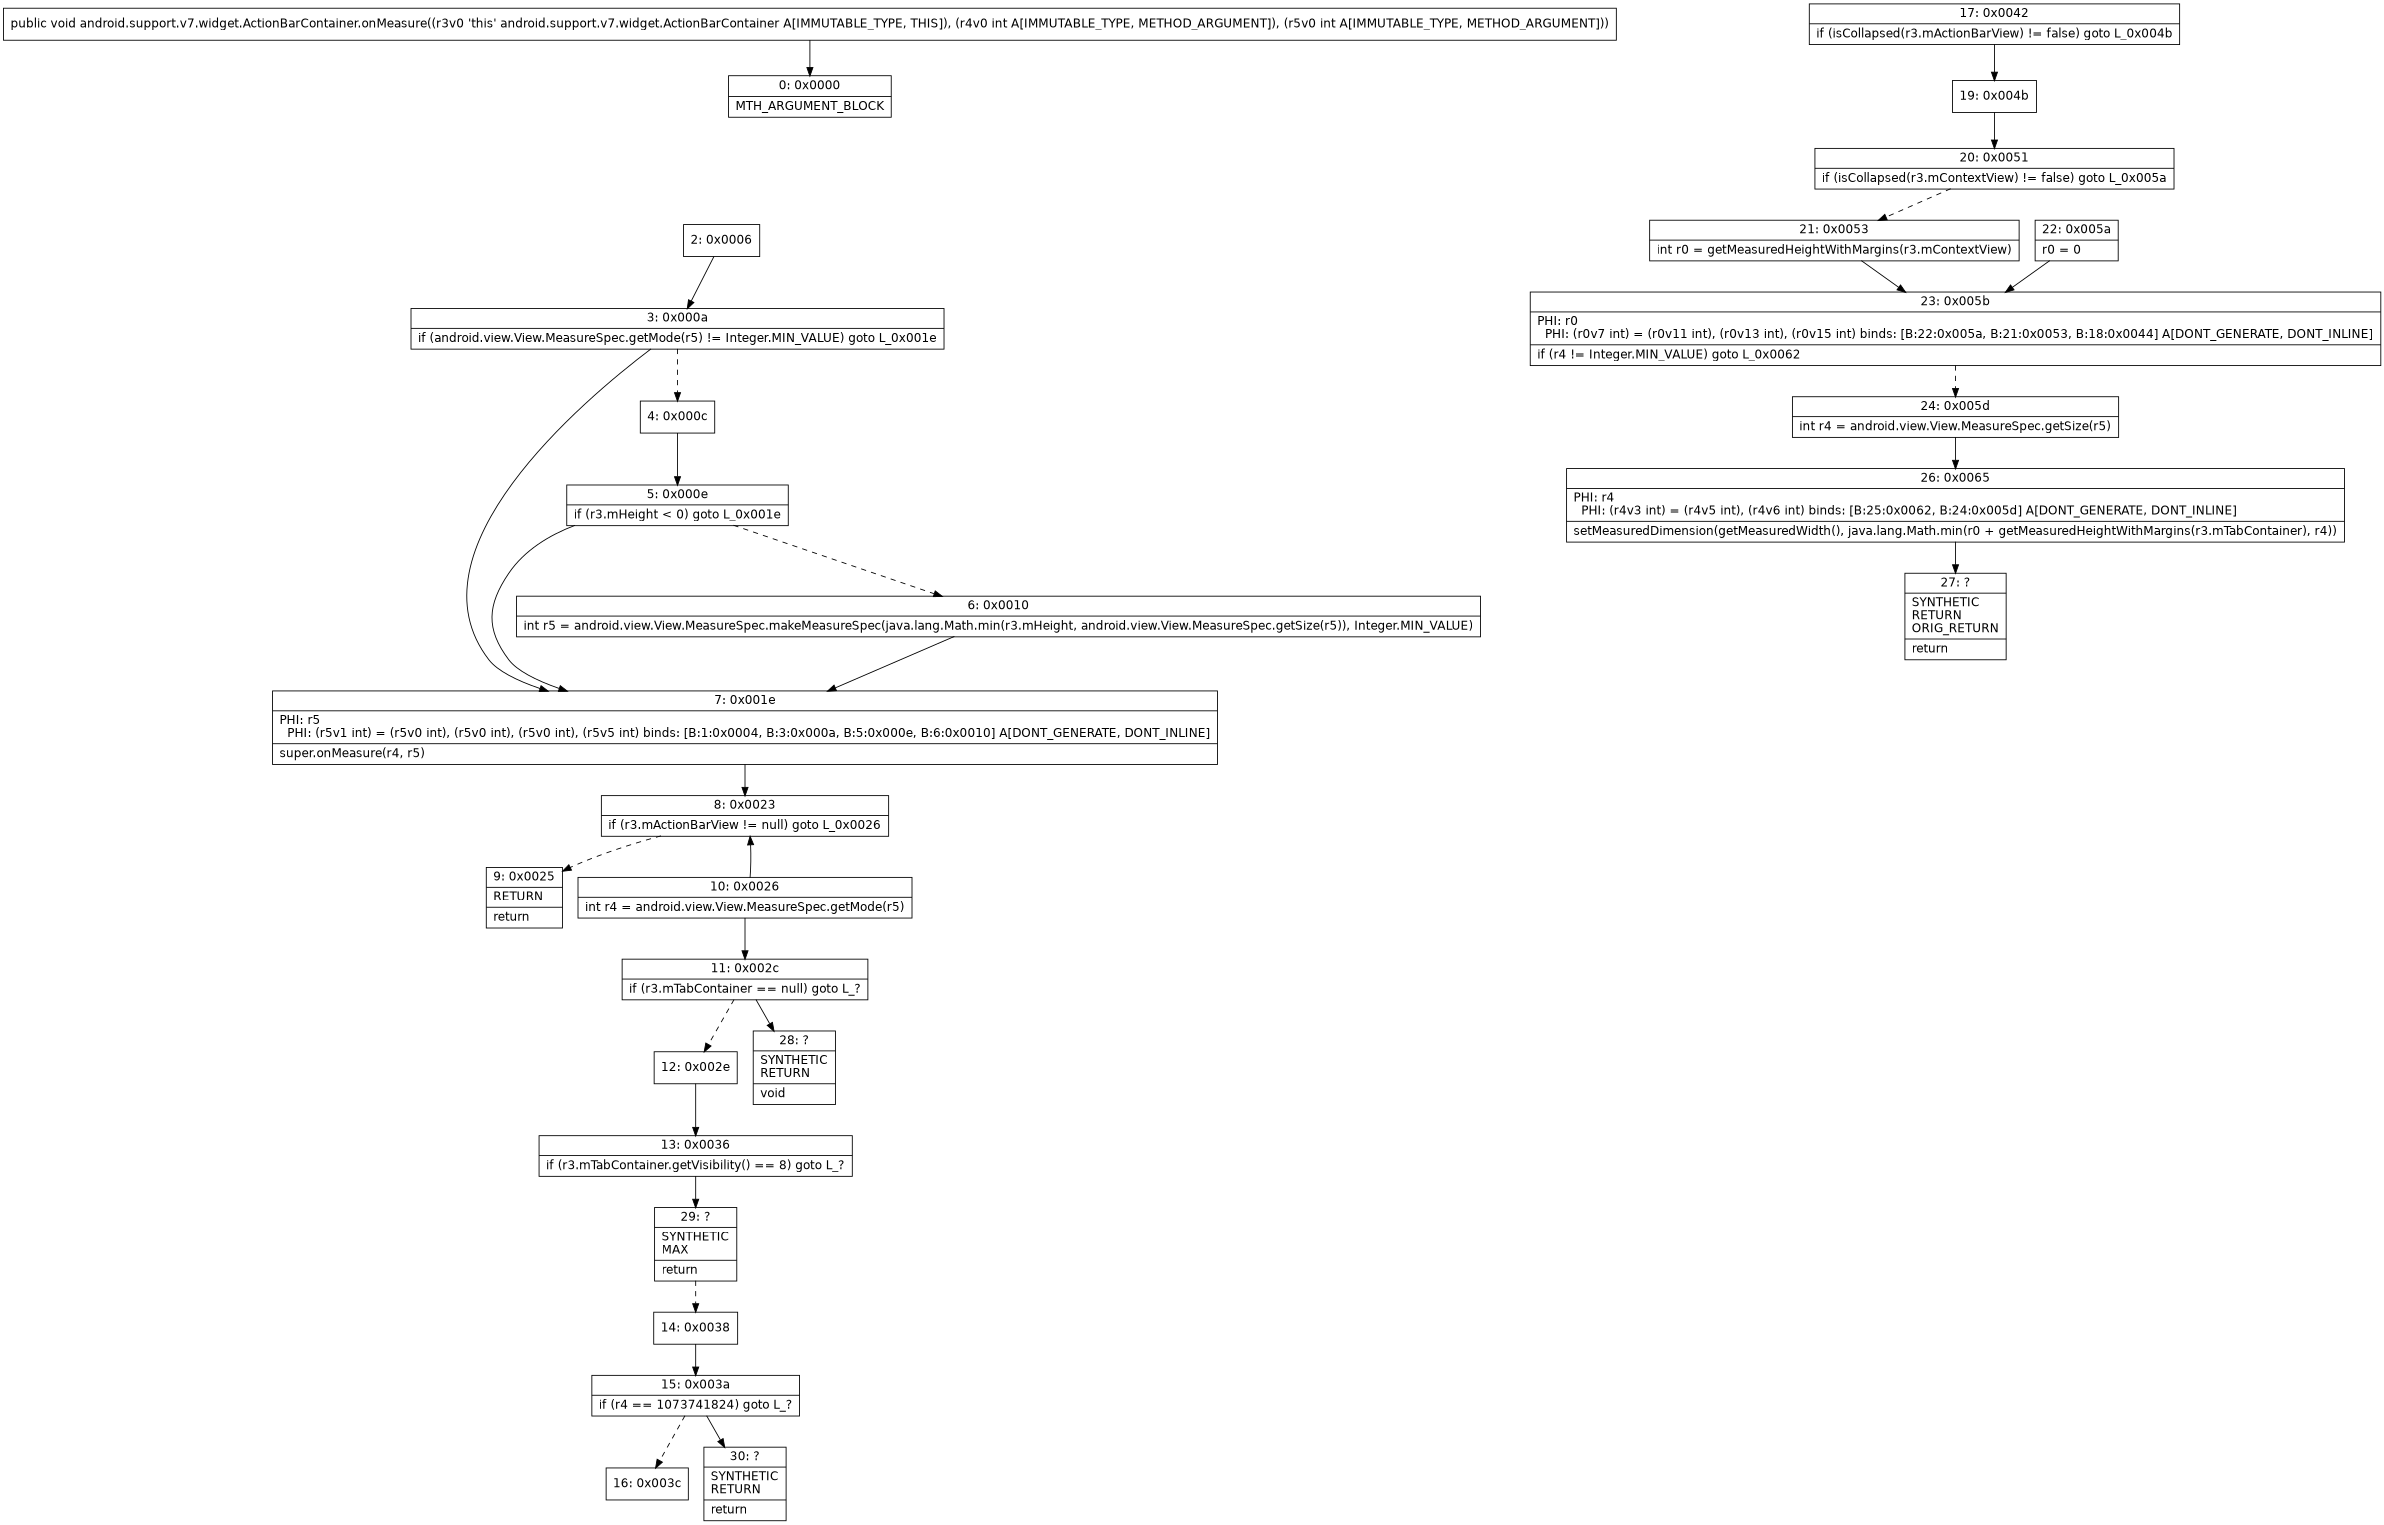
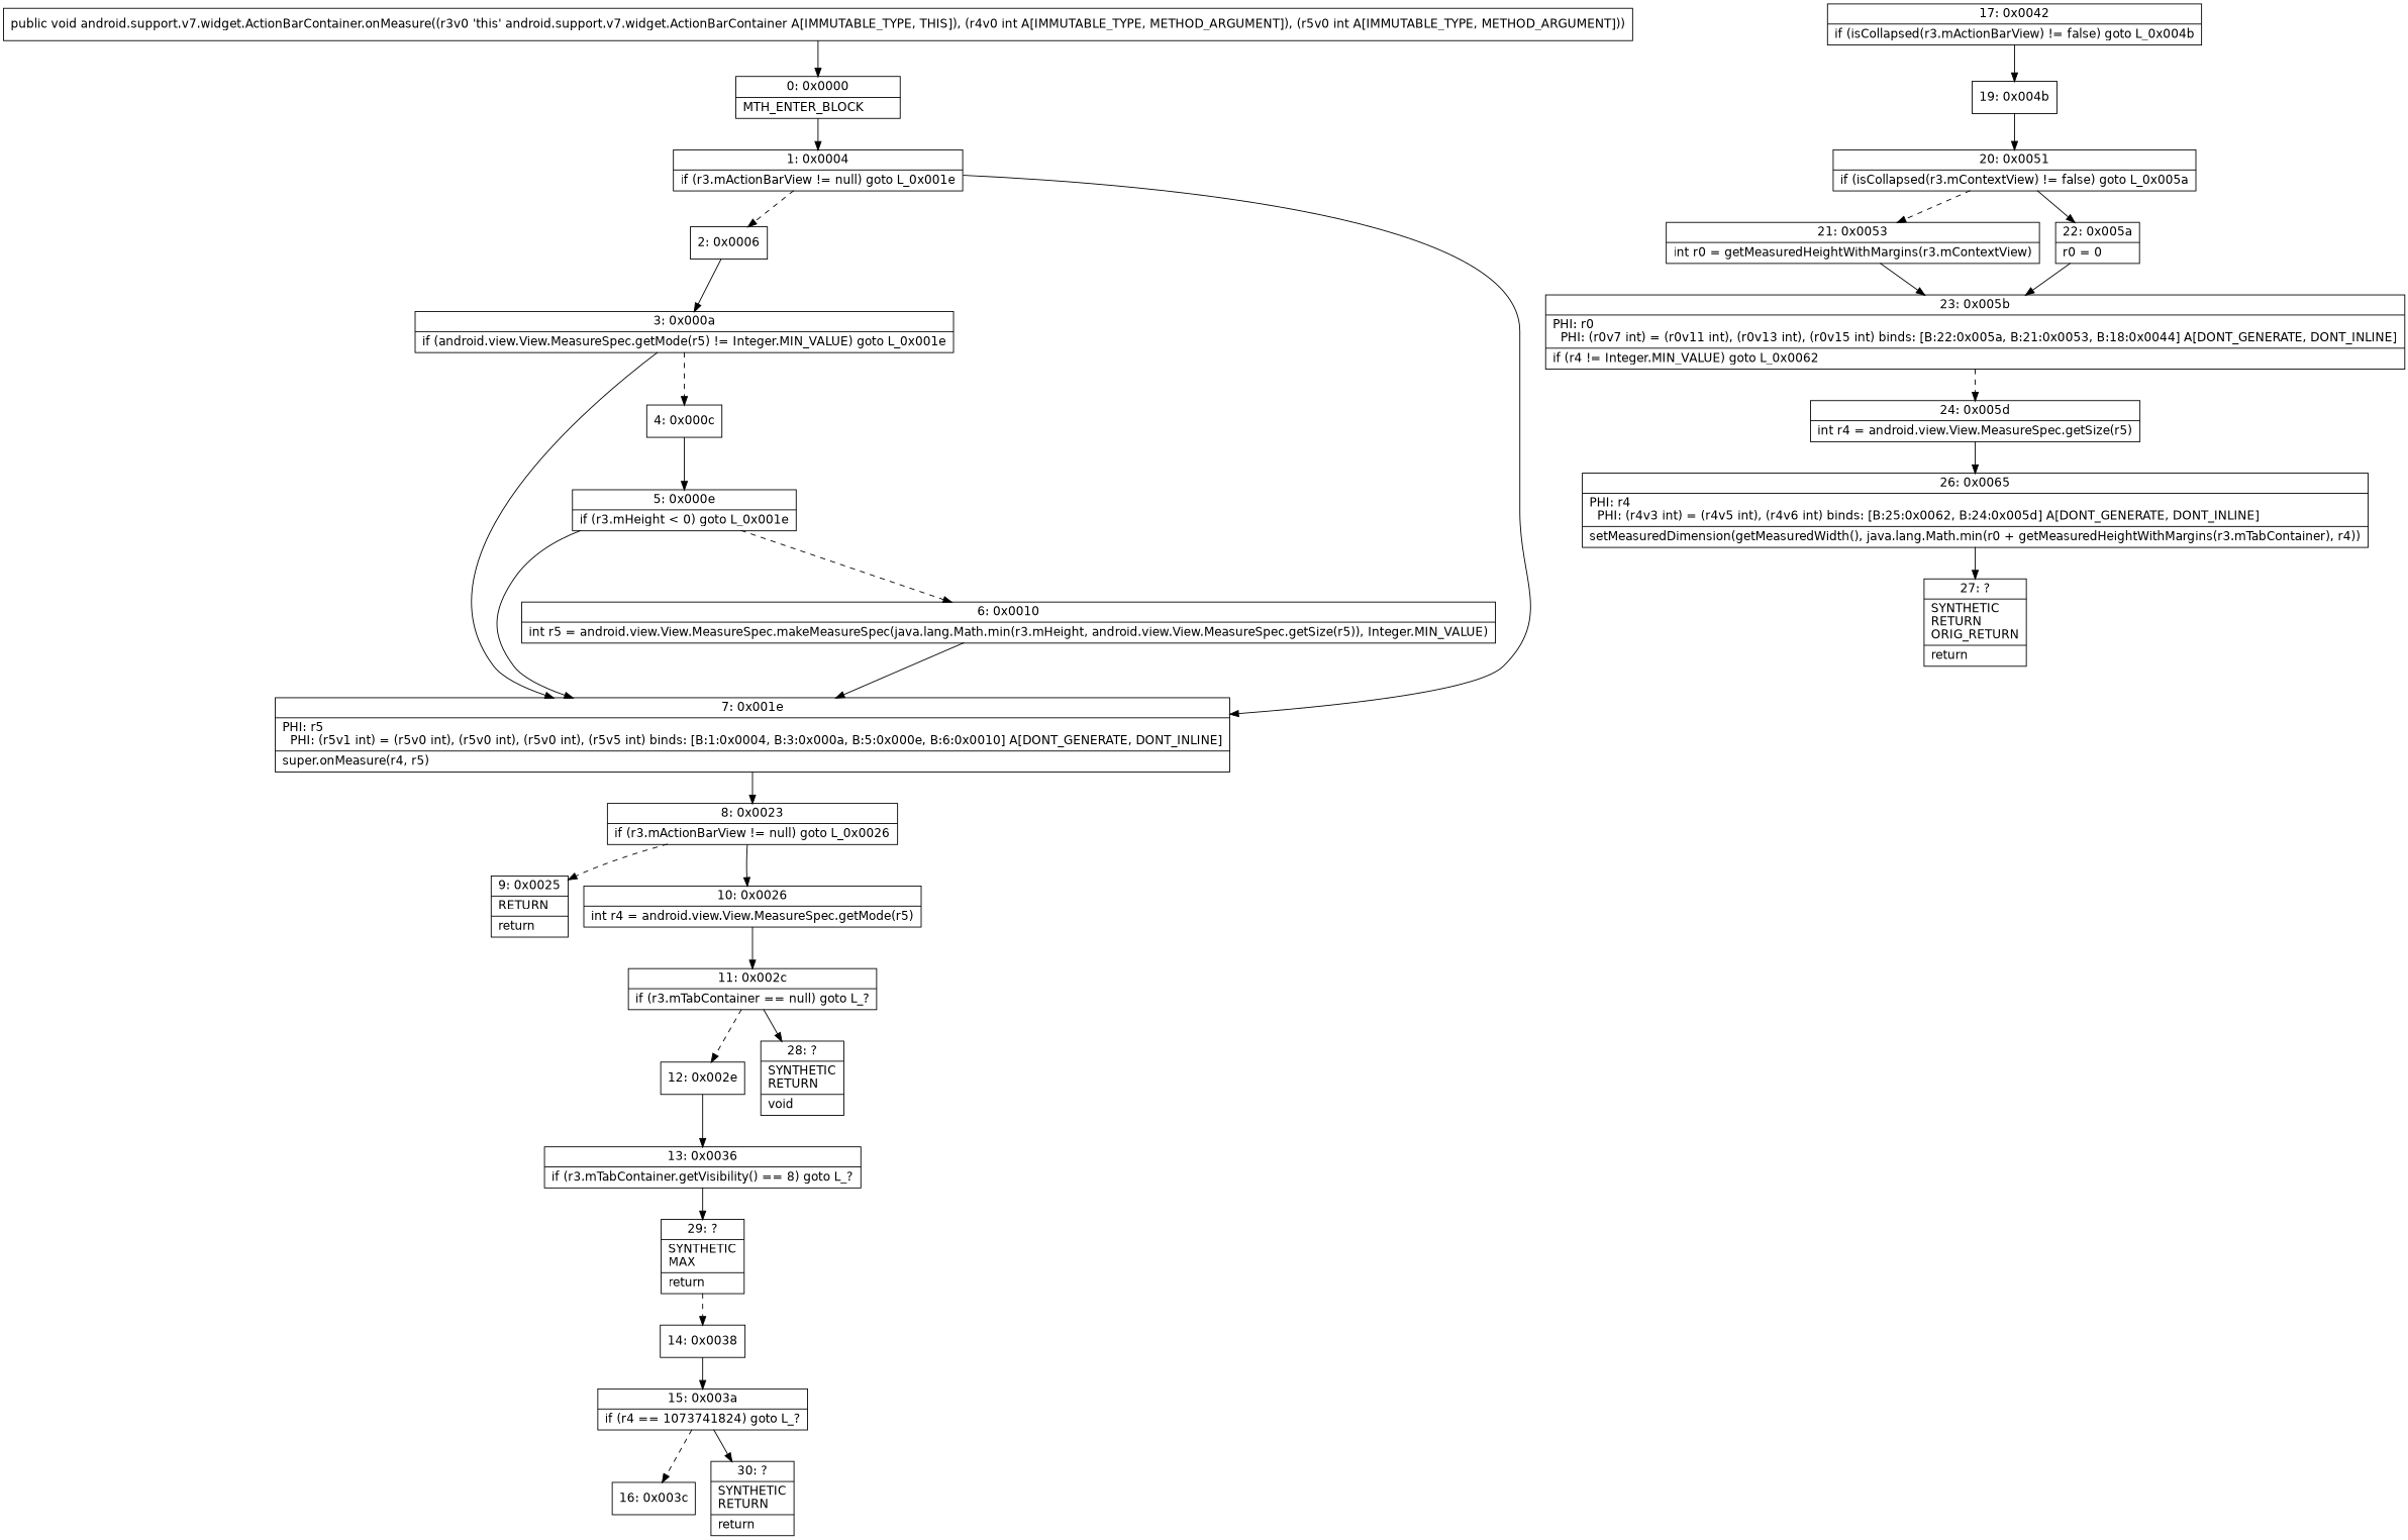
  digraph {
    fontname="DejaVu Sans"
    node [fontname="DejaVu Sans" shape=record]
    edge [fontname="DejaVu Sans"]
-   n1 [label="{0\:\ 0x0000|MTH_ARGUMENT_BLOCK\l}"]
+   n1 [label="{0\:\ 0x0000|MTH_ENTER_BLOCK\l}"]
+   n2 [label="{1\:\ 0x0004|if (r3.mActionBarView != null) goto L_0x001e\l}"]
    n3 [label="{2\:\ 0x0006}"]
    n4 [label="{7\:\ 0x001e|PHI: r5 \l  PHI: (r5v1 int) = (r5v0 int), (r5v0 int), (r5v0 int), (r5v5 int) binds: [B:1:0x0004, B:3:0x000a, B:5:0x000e, B:6:0x0010] A[DONT_GENERATE, DONT_INLINE]\l|super.onMeasure(r4, r5)\l}"]
    n5 [label="{3\:\ 0x000a|if (android.view.View.MeasureSpec.getMode(r5) != Integer.MIN_VALUE) goto L_0x001e\l}"]
    n6 [label="{8\:\ 0x0023|if (r3.mActionBarView != null) goto L_0x0026\l}"]
    n7 [label="{4\:\ 0x000c}"]
    n8 [label="{5\:\ 0x000e|if (r3.mHeight \< 0) goto L_0x001e\l}"]
    n9 [label="{6\:\ 0x0010|int r5 = android.view.View.MeasureSpec.makeMeasureSpec(java.lang.Math.min(r3.mHeight, android.view.View.MeasureSpec.getSize(r5)), Integer.MIN_VALUE)\l}"]
    n10 [label="{9\:\ 0x0025|RETURN\l|return\l}"]
    n11 [label="{10\:\ 0x0026|int r4 = android.view.View.MeasureSpec.getMode(r5)\l}"]
    n12 [label="{11\:\ 0x002c|if (r3.mTabContainer == null) goto L_?\l}"]
    n13 [label="{12\:\ 0x002e}"]
    n14 [label="{28\:\ ?|SYNTHETIC\lRETURN\l|void\l}"]
    n15 [label="{13\:\ 0x0036|if (r3.mTabContainer.getVisibility() == 8) goto L_?\l}"]
    n16 [label="{29\:\ ?|SYNTHETIC\lMAX\l|return\l}"]
    n17 [label="{14\:\ 0x0038}"]
    n18 [label="{15\:\ 0x003a|if (r4 == 1073741824) goto L_?\l}"]
    n19 [label="{16\:\ 0x003c}"]
    n20 [label="{30\:\ ?|SYNTHETIC\lRETURN\l|return\l}"]
    n21 [label="{17\:\ 0x0042|if (isCollapsed(r3.mActionBarView) != false) goto L_0x004b\l}"]
    n22 [label="{19\:\ 0x004b}"]
    n23 [label="{20\:\ 0x0051|if (isCollapsed(r3.mContextView) != false) goto L_0x005a\l}"]
    n24 [label="{23\:\ 0x005b|PHI: r0 \l  PHI: (r0v7 int) = (r0v11 int), (r0v13 int), (r0v15 int) binds: [B:22:0x005a, B:21:0x0053, B:18:0x0044] A[DONT_GENERATE, DONT_INLINE]\l|if (r4 != Integer.MIN_VALUE) goto L_0x0062\l}"]
    n25 [label="{24\:\ 0x005d|int r4 = android.view.View.MeasureSpec.getSize(r5)\l}"]
    n26 [label="{21\:\ 0x0053|int r0 = getMeasuredHeightWithMargins(r3.mContextView)\l}"]
    n27 [label="{22\:\ 0x005a|r0 = 0\l}"]
    n28 [label="{26\:\ 0x0065|PHI: r4 \l  PHI: (r4v3 int) = (r4v5 int), (r4v6 int) binds: [B:25:0x0062, B:24:0x005d] A[DONT_GENERATE, DONT_INLINE]\l|setMeasuredDimension(getMeasuredWidth(), java.lang.Math.min(r0 + getMeasuredHeightWithMargins(r3.mTabContainer), r4))\l}"]
    n29 [label="{27\:\ ?|SYNTHETIC\lRETURN\lORIG_RETURN\l|return\l}"]
    n30 [label="{public void android.support.v7.widget.ActionBarContainer.onMeasure((r3v0 'this' android.support.v7.widget.ActionBarContainer A[IMMUTABLE_TYPE, THIS]), (r4v0 int A[IMMUTABLE_TYPE, METHOD_ARGUMENT]), (r5v0 int A[IMMUTABLE_TYPE, METHOD_ARGUMENT])) }"]
+   n1 -> n2
+   n2 -> n3 [style=dashed]
+   n2 -> n4
    n3 -> n5
    n4 -> n6
    n5 -> n4
    n5 -> n7 [style=dashed]
    n6 -> n10 [style=dashed]
-   n11 -> n6
+   n6 -> n11
    n7 -> n8
    n8 -> n4
    n8 -> n9 [style=dashed]
    n9 -> n4
    n11 -> n12
    n12 -> n13 [style=dashed]
    n12 -> n14
    n13 -> n15
    n15 -> n16
    n16 -> n17 [style=dashed]
    n17 -> n18
    n18 -> n19 [style=dashed]
    n18 -> n20
    n21 -> n22
    n22 -> n23
    n23 -> n26 [style=dashed]
+   n23 -> n27
    n24 -> n25 [style=dashed]
    n25 -> n28
    n26 -> n24
    n27 -> n24
    n28 -> n29
    n30 -> n1
  }
